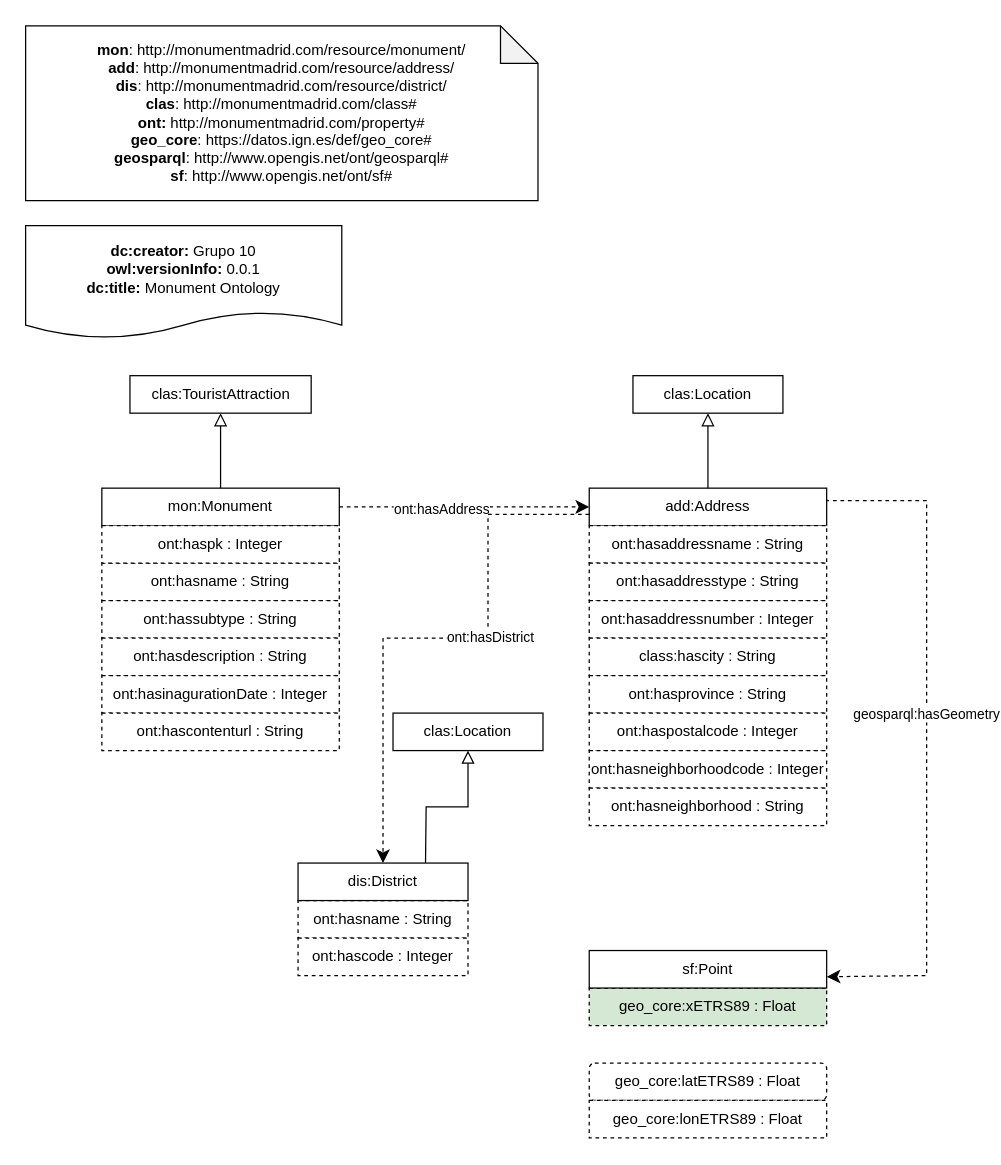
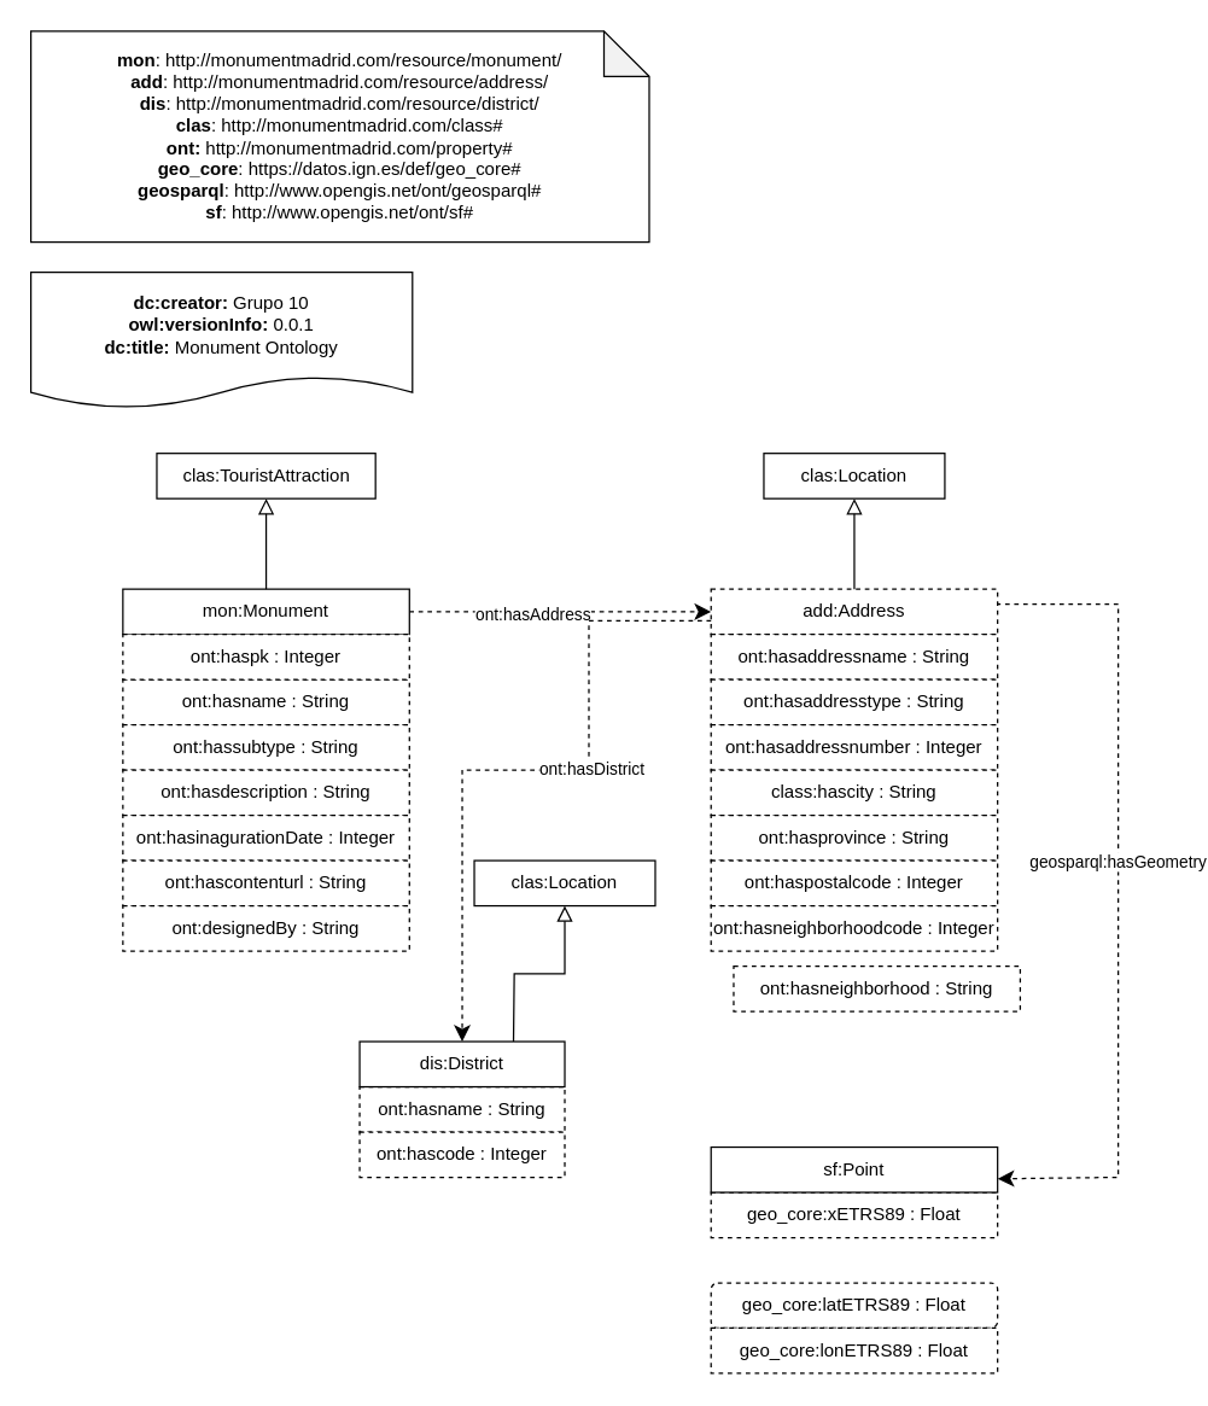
  <mxCell id="0" />
  <mxCell id="1" parent="0" />
  <mxCell id="2" value="&lt;div&gt;&lt;b&gt;mon&lt;/b&gt;: http://monumentmadrid.com/resource/monument/&lt;/div&gt;&lt;div&gt;&lt;b&gt;add&lt;/b&gt;: http://monumentmadrid.com/resource/address/&lt;br&gt;&lt;/div&gt;&lt;div&gt;&lt;b&gt;dis&lt;/b&gt;: http://monumentmadrid.com/resource/district/&lt;br&gt;&lt;/div&gt;&lt;div&gt;&lt;b&gt;clas&lt;/b&gt;: http://monumentmadrid.com/class#&lt;br&gt;&lt;/div&gt;&lt;div&gt;&lt;b&gt;ont:&lt;/b&gt; http://monumentmadrid.com/property#&lt;br&gt;&lt;/div&gt;&lt;div&gt;&lt;div&gt;&lt;b&gt;geo_core&lt;/b&gt;: https://datos.ign.es/def/geo_core#&lt;/div&gt;&lt;div&gt;&lt;b&gt;geosparql&lt;/b&gt;: http://www.opengis.net/ont/geosparql#&lt;/div&gt;&lt;div&gt;&lt;b&gt;sf&lt;/b&gt;: http://www.opengis.net/ont/sf#&lt;/div&gt;&lt;/div&gt;" style="shape=note;whiteSpace=wrap;html=1;backgroundOutline=1;darkOpacity=0.05;" parent="1" vertex="1"><mxGeometry x="20" y="20" width="410" height="140" as="geometry" /></mxCell>
  <mxCell id="3" value="&lt;div&gt;&lt;b&gt;dc:creator:&lt;/b&gt;&amp;nbsp;Grupo 10&lt;/div&gt;&lt;div&gt;&lt;b&gt;owl:versionInfo:&lt;/b&gt; 0.0.1&lt;/div&gt;&lt;div&gt;&lt;b&gt;dc:title:&lt;/b&gt;&amp;nbsp;Monument Ontology&lt;/div&gt;" style="shape=document;whiteSpace=wrap;html=1;boundedLbl=1;labelBackgroundColor=#ffffff;strokeColor=#000000;fontSize=12;fontColor=#000000;size=0.233;" parent="1" vertex="1"><mxGeometry x="20" y="180" width="253" height="90" as="geometry" /></mxCell>
  <mxCell id="4" value="mon:Monument" style="rounded=0;whiteSpace=wrap;html=1;snapToPoint=1;points=[[0.1,0],[0.2,0],[0.3,0],[0.4,0],[0.5,0],[0.6,0],[0.7,0],[0.8,0],[0.9,0],[0,0.1],[0,0.3],[0,0.5],[0,0.7],[0,0.9],[0.1,1],[0.2,1],[0.3,1],[0.4,1],[0.5,1],[0.6,1],[0.7,1],[0.8,1],[0.9,1],[1,0.1],[1,0.3],[1,0.5],[1,0.7],[1,0.9]];" parent="1" vertex="1"><mxGeometry x="81" y="390" width="190" height="30" as="geometry" /></mxCell>
  <mxCell id="5" value="ont:hasname : String" style="rounded=0;whiteSpace=wrap;html=1;snapToPoint=1;points=[[0.1,0],[0.2,0],[0.3,0],[0.4,0],[0.5,0],[0.6,0],[0.7,0],[0.8,0],[0.9,0],[0,0.1],[0,0.3],[0,0.5],[0,0.7],[0,0.9],[0.1,1],[0.2,1],[0.3,1],[0.4,1],[0.5,1],[0.6,1],[0.7,1],[0.8,1],[0.9,1],[1,0.1],[1,0.3],[1,0.5],[1,0.7],[1,0.9]];dashed=1;" parent="1" vertex="1"><mxGeometry x="81" y="450" width="190" height="30" as="geometry" /></mxCell>
  <mxCell id="6" value="ont:hassubtype : String" style="rounded=0;whiteSpace=wrap;html=1;snapToPoint=1;points=[[0.1,0],[0.2,0],[0.3,0],[0.4,0],[0.5,0],[0.6,0],[0.7,0],[0.8,0],[0.9,0],[0,0.1],[0,0.3],[0,0.5],[0,0.7],[0,0.9],[0.1,1],[0.2,1],[0.3,1],[0.4,1],[0.5,1],[0.6,1],[0.7,1],[0.8,1],[0.9,1],[1,0.1],[1,0.3],[1,0.5],[1,0.7],[1,0.9]];dashed=1;" parent="1" vertex="1"><mxGeometry x="81" y="480" width="190" height="30" as="geometry" /></mxCell>
  <mxCell id="7" value="ont:hasdescription : String" style="rounded=0;whiteSpace=wrap;html=1;snapToPoint=1;points=[[0.1,0],[0.2,0],[0.3,0],[0.4,0],[0.5,0],[0.6,0],[0.7,0],[0.8,0],[0.9,0],[0,0.1],[0,0.3],[0,0.5],[0,0.7],[0,0.9],[0.1,1],[0.2,1],[0.3,1],[0.4,1],[0.5,1],[0.6,1],[0.7,1],[0.8,1],[0.9,1],[1,0.1],[1,0.3],[1,0.5],[1,0.7],[1,0.9]];dashed=1;" parent="1" vertex="1"><mxGeometry x="81" y="510" width="190" height="30" as="geometry" /></mxCell>
  <mxCell id="8" value="ont:hasinagurationDate : Integer" style="rounded=0;whiteSpace=wrap;html=1;snapToPoint=1;points=[[0.1,0],[0.2,0],[0.3,0],[0.4,0],[0.5,0],[0.6,0],[0.7,0],[0.8,0],[0.9,0],[0,0.1],[0,0.3],[0,0.5],[0,0.7],[0,0.9],[0.1,1],[0.2,1],[0.3,1],[0.4,1],[0.5,1],[0.6,1],[0.7,1],[0.8,1],[0.9,1],[1,0.1],[1,0.3],[1,0.5],[1,0.7],[1,0.9]];dashed=1;" parent="1" vertex="1"><mxGeometry x="81" y="540" width="190" height="30" as="geometry" /></mxCell>
  <mxCell id="9" value="ont:hascontenturl : String" style="rounded=0;whiteSpace=wrap;html=1;snapToPoint=1;points=[[0.1,0],[0.2,0],[0.3,0],[0.4,0],[0.5,0],[0.6,0],[0.7,0],[0.8,0],[0.9,0],[0,0.1],[0,0.3],[0,0.5],[0,0.7],[0,0.9],[0.1,1],[0.2,1],[0.3,1],[0.4,1],[0.5,1],[0.6,1],[0.7,1],[0.8,1],[0.9,1],[1,0.1],[1,0.3],[1,0.5],[1,0.7],[1,0.9]];dashed=1;" parent="1" vertex="1"><mxGeometry x="81" y="570" width="190" height="30" as="geometry" /></mxCell>
  <mxCell id="10" value="" style="endArrow=block;html=1;fontColor=#000099;exitX=0.5;exitY=0;exitDx=0;exitDy=0;endFill=0;entryX=0.5;entryY=1;entryDx=0;entryDy=0;endSize=8;arcSize=0;rounded=0;" parent="1" source="4" target="11" edge="1"><mxGeometry width="50" height="50" relative="1" as="geometry"><mxPoint x="176" y="380" as="sourcePoint" /><mxPoint x="59" y="320" as="targetPoint" /></mxGeometry></mxCell>
  <mxCell id="11" value="clas:TouristAttraction" style="rounded=0;whiteSpace=wrap;html=1;snapToPoint=1;points=[[0.1,0],[0.2,0],[0.3,0],[0.4,0],[0.5,0],[0.6,0],[0.7,0],[0.8,0],[0.9,0],[0,0.1],[0,0.3],[0,0.5],[0,0.7],[0,0.9],[0.1,1],[0.2,1],[0.3,1],[0.4,1],[0.5,1],[0.6,1],[0.7,1],[0.8,1],[0.9,1],[1,0.1],[1,0.3],[1,0.5],[1,0.7],[1,0.9]];" parent="1" vertex="1"><mxGeometry x="103.5" y="300" width="145" height="30" as="geometry" /></mxCell>
  <mxCell id="12" value="ont:haspk : Integer" style="rounded=0;whiteSpace=wrap;html=1;snapToPoint=1;points=[[0.1,0],[0.2,0],[0.3,0],[0.4,0],[0.5,0],[0.6,0],[0.7,0],[0.8,0],[0.9,0],[0,0.1],[0,0.3],[0,0.5],[0,0.7],[0,0.9],[0.1,1],[0.2,1],[0.3,1],[0.4,1],[0.5,1],[0.6,1],[0.7,1],[0.8,1],[0.9,1],[1,0.1],[1,0.3],[1,0.5],[1,0.7],[1,0.9]];dashed=1;" parent="1" vertex="1"><mxGeometry x="81" y="420" width="190" height="30" as="geometry" /></mxCell>
- <mxCell id="13" value="add:Address" style="rounded=0;whiteSpace=wrap;html=1;snapToPoint=1;points=[[0.1,0],[0.2,0],[0.3,0],[0.4,0],[0.5,0],[0.6,0],[0.7,0],[0.8,0],[0.9,0],[0,0.1],[0,0.3],[0,0.5],[0,0.7],[0,0.9],[0.1,1],[0.2,1],[0.3,1],[0.4,1],[0.5,1],[0.6,1],[0.7,1],[0.8,1],[0.9,1],[1,0.1],[1,0.3],[1,0.5],[1,0.7],[1,0.9]];" parent="1" vertex="1"><mxGeometry x="471" y="390" width="190" height="30" as="geometry" /></mxCell>
+ <mxCell id="13" value="add:Address" style="rounded=0;whiteSpace=wrap;html=1;snapToPoint=1;points=[[0.1,0],[0.2,0],[0.3,0],[0.4,0],[0.5,0],[0.6,0],[0.7,0],[0.8,0],[0.9,0],[0,0.1],[0,0.3],[0,0.5],[0,0.7],[0,0.9],[0.1,1],[0.2,1],[0.3,1],[0.4,1],[0.5,1],[0.6,1],[0.7,1],[0.8,1],[0.9,1],[1,0.1],[1,0.3],[1,0.5],[1,0.7],[1,0.9]];dashed=1;" parent="1" vertex="1"><mxGeometry x="471" y="390" width="190" height="30" as="geometry" /></mxCell>
  <mxCell id="14" value="ont:hasaddressname : String" style="rounded=0;whiteSpace=wrap;html=1;snapToPoint=1;points=[[0.1,0],[0.2,0],[0.3,0],[0.4,0],[0.5,0],[0.6,0],[0.7,0],[0.8,0],[0.9,0],[0,0.1],[0,0.3],[0,0.5],[0,0.7],[0,0.9],[0.1,1],[0.2,1],[0.3,1],[0.4,1],[0.5,1],[0.6,1],[0.7,1],[0.8,1],[0.9,1],[1,0.1],[1,0.3],[1,0.5],[1,0.7],[1,0.9]];dashed=1;" parent="1" vertex="1"><mxGeometry x="471" y="420" width="190" height="30" as="geometry" /></mxCell>
  <mxCell id="15" value="ont:hasaddresstype : String" style="rounded=0;whiteSpace=wrap;html=1;snapToPoint=1;points=[[0.1,0],[0.2,0],[0.3,0],[0.4,0],[0.5,0],[0.6,0],[0.7,0],[0.8,0],[0.9,0],[0,0.1],[0,0.3],[0,0.5],[0,0.7],[0,0.9],[0.1,1],[0.2,1],[0.3,1],[0.4,1],[0.5,1],[0.6,1],[0.7,1],[0.8,1],[0.9,1],[1,0.1],[1,0.3],[1,0.5],[1,0.7],[1,0.9]];dashed=1;" parent="1" vertex="1"><mxGeometry x="471" y="450" width="190" height="30" as="geometry" /></mxCell>
  <mxCell id="16" value="ont:hasaddressnumber : Integer" style="rounded=0;whiteSpace=wrap;html=1;snapToPoint=1;points=[[0.1,0],[0.2,0],[0.3,0],[0.4,0],[0.5,0],[0.6,0],[0.7,0],[0.8,0],[0.9,0],[0,0.1],[0,0.3],[0,0.5],[0,0.7],[0,0.9],[0.1,1],[0.2,1],[0.3,1],[0.4,1],[0.5,1],[0.6,1],[0.7,1],[0.8,1],[0.9,1],[1,0.1],[1,0.3],[1,0.5],[1,0.7],[1,0.9]];dashed=1;" parent="1" vertex="1"><mxGeometry x="471" y="480" width="190" height="30" as="geometry" /></mxCell>
  <mxCell id="17" value="class:hascity : String" style="rounded=0;whiteSpace=wrap;html=1;snapToPoint=1;points=[[0.1,0],[0.2,0],[0.3,0],[0.4,0],[0.5,0],[0.6,0],[0.7,0],[0.8,0],[0.9,0],[0,0.1],[0,0.3],[0,0.5],[0,0.7],[0,0.9],[0.1,1],[0.2,1],[0.3,1],[0.4,1],[0.5,1],[0.6,1],[0.7,1],[0.8,1],[0.9,1],[1,0.1],[1,0.3],[1,0.5],[1,0.7],[1,0.9]];dashed=1;" parent="1" vertex="1"><mxGeometry x="471" y="510" width="190" height="30" as="geometry" /></mxCell>
  <mxCell id="18" value="ont:hasprovince : String" style="rounded=0;whiteSpace=wrap;html=1;snapToPoint=1;points=[[0.1,0],[0.2,0],[0.3,0],[0.4,0],[0.5,0],[0.6,0],[0.7,0],[0.8,0],[0.9,0],[0,0.1],[0,0.3],[0,0.5],[0,0.7],[0,0.9],[0.1,1],[0.2,1],[0.3,1],[0.4,1],[0.5,1],[0.6,1],[0.7,1],[0.8,1],[0.9,1],[1,0.1],[1,0.3],[1,0.5],[1,0.7],[1,0.9]];dashed=1;" parent="1" vertex="1"><mxGeometry x="471" y="540" width="190" height="30" as="geometry" /></mxCell>
  <mxCell id="19" value="ont:haspostalcode : Integer" style="rounded=0;whiteSpace=wrap;html=1;snapToPoint=1;points=[[0.1,0],[0.2,0],[0.3,0],[0.4,0],[0.5,0],[0.6,0],[0.7,0],[0.8,0],[0.9,0],[0,0.1],[0,0.3],[0,0.5],[0,0.7],[0,0.9],[0.1,1],[0.2,1],[0.3,1],[0.4,1],[0.5,1],[0.6,1],[0.7,1],[0.8,1],[0.9,1],[1,0.1],[1,0.3],[1,0.5],[1,0.7],[1,0.9]];dashed=1;" parent="1" vertex="1"><mxGeometry x="471" y="570" width="190" height="30" as="geometry" /></mxCell>
  <mxCell id="20" value="ont:hasneighborhoodcode : Integer" style="rounded=0;whiteSpace=wrap;html=1;snapToPoint=1;points=[[0.1,0],[0.2,0],[0.3,0],[0.4,0],[0.5,0],[0.6,0],[0.7,0],[0.8,0],[0.9,0],[0,0.1],[0,0.3],[0,0.5],[0,0.7],[0,0.9],[0.1,1],[0.2,1],[0.3,1],[0.4,1],[0.5,1],[0.6,1],[0.7,1],[0.8,1],[0.9,1],[1,0.1],[1,0.3],[1,0.5],[1,0.7],[1,0.9]];dashed=1;" parent="1" vertex="1"><mxGeometry x="471" y="600" width="190" height="30" as="geometry" /></mxCell>
- <mxCell id="21" value="ont:hasneighborhood : String" style="rounded=0;whiteSpace=wrap;html=1;snapToPoint=1;points=[[0.1,0],[0.2,0],[0.3,0],[0.4,0],[0.5,0],[0.6,0],[0.7,0],[0.8,0],[0.9,0],[0,0.1],[0,0.3],[0,0.5],[0,0.7],[0,0.9],[0.1,1],[0.2,1],[0.3,1],[0.4,1],[0.5,1],[0.6,1],[0.7,1],[0.8,1],[0.9,1],[1,0.1],[1,0.3],[1,0.5],[1,0.7],[1,0.9]];dashed=1;" parent="1" vertex="1"><mxGeometry x="471" y="630" width="190" height="30" as="geometry" /></mxCell>
+ <mxCell id="21" value="ont:hasneighborhood : String" style="rounded=0;whiteSpace=wrap;html=1;snapToPoint=1;points=[[0.1,0],[0.2,0],[0.3,0],[0.4,0],[0.5,0],[0.6,0],[0.7,0],[0.8,0],[0.9,0],[0,0.1],[0,0.3],[0,0.5],[0,0.7],[0,0.9],[0.1,1],[0.2,1],[0.3,1],[0.4,1],[0.5,1],[0.6,1],[0.7,1],[0.8,1],[0.9,1],[1,0.1],[1,0.3],[1,0.5],[1,0.7],[1,0.9]];dashed=1;" parent="1" vertex="1"><mxGeometry x="486" y="640" width="190" height="30" as="geometry" /></mxCell>
  <mxCell id="22" value="geo_core:latETRS89 : Float" style="whiteSpace=wrap;html=1;snapToPoint=1;points=[[0.1,0],[0.2,0],[0.3,0],[0.4,0],[0.5,0],[0.6,0],[0.7,0],[0.8,0],[0.9,0],[0,0.1],[0,0.3],[0,0.5],[0,0.7],[0,0.9],[0.1,1],[0.2,1],[0.3,1],[0.4,1],[0.5,1],[0.6,1],[0.7,1],[0.8,1],[0.9,1],[1,0.1],[1,0.3],[1,0.5],[1,0.7],[1,0.9]];dashed=1;rounded=1;" parent="1" vertex="1"><mxGeometry x="471" y="850" width="190" height="30" as="geometry" /></mxCell>
  <mxCell id="23" value="clas:Location" style="rounded=0;whiteSpace=wrap;html=1;snapToPoint=1;points=[[0.1,0],[0.2,0],[0.3,0],[0.4,0],[0.5,0],[0.6,0],[0.7,0],[0.8,0],[0.9,0],[0,0.1],[0,0.3],[0,0.5],[0,0.7],[0,0.9],[0.1,1],[0.2,1],[0.3,1],[0.4,1],[0.5,1],[0.6,1],[0.7,1],[0.8,1],[0.9,1],[1,0.1],[1,0.3],[1,0.5],[1,0.7],[1,0.9]];" parent="1" vertex="1"><mxGeometry x="506" y="300" width="120" height="30" as="geometry" /></mxCell>
  <mxCell id="24" value="" style="endArrow=block;html=1;fontColor=#000099;endFill=0;endSize=8;arcSize=0;rounded=0;" parent="1" source="13" target="23" edge="1"><mxGeometry width="50" height="50" relative="1" as="geometry"><mxPoint x="565.5" y="390" as="sourcePoint" /><mxPoint x="565.5" y="330" as="targetPoint" /><Array as="points" /></mxGeometry></mxCell>
  <mxCell id="25" value="" style="endArrow=classic;html=1;exitX=1;exitY=0.5;exitDx=0;exitDy=0;entryX=0;entryY=0.5;entryDx=0;entryDy=0;endSize=8;dashed=1;arcSize=0;rounded=0;" parent="1" source="4" target="13" edge="1"><mxGeometry width="50" height="50" relative="1" as="geometry"><mxPoint x="281" y="350" as="sourcePoint" /><mxPoint x="455" y="350" as="targetPoint" /></mxGeometry></mxCell>
  <mxCell id="26" value="&lt;div&gt;ont:hasAddress&lt;/div&gt;" style="edgeLabel;html=1;align=center;verticalAlign=middle;resizable=0;points=[];" parent="25" vertex="1" connectable="0"><mxGeometry x="-0.191" y="-1" relative="1" as="geometry"><mxPoint as="offset" /></mxGeometry></mxCell>
- <mxCell id="27" value="geo_core:xETRS89 : Float" style="rounded=0;whiteSpace=wrap;html=1;snapToPoint=1;points=[[0.1,0],[0.2,0],[0.3,0],[0.4,0],[0.5,0],[0.6,0],[0.7,0],[0.8,0],[0.9,0],[0,0.1],[0,0.3],[0,0.5],[0,0.7],[0,0.9],[0.1,1],[0.2,1],[0.3,1],[0.4,1],[0.5,1],[0.6,1],[0.7,1],[0.8,1],[0.9,1],[1,0.1],[1,0.3],[1,0.5],[1,0.7],[1,0.9]];dashed=1;fillColor=#d5e8d4;" parent="1" vertex="1"><mxGeometry x="471" y="790" width="190" height="30" as="geometry" /></mxCell>
+ <mxCell id="27" value="geo_core:xETRS89 : Float" style="rounded=0;whiteSpace=wrap;html=1;snapToPoint=1;points=[[0.1,0],[0.2,0],[0.3,0],[0.4,0],[0.5,0],[0.6,0],[0.7,0],[0.8,0],[0.9,0],[0,0.1],[0,0.3],[0,0.5],[0,0.7],[0,0.9],[0.1,1],[0.2,1],[0.3,1],[0.4,1],[0.5,1],[0.6,1],[0.7,1],[0.8,1],[0.9,1],[1,0.1],[1,0.3],[1,0.5],[1,0.7],[1,0.9]];dashed=1;" parent="1" vertex="1"><mxGeometry x="471" y="790" width="190" height="30" as="geometry" /></mxCell>
  <mxCell id="28" value="sf:Point" style="rounded=0;whiteSpace=wrap;html=1;snapToPoint=1;points=[[0.1,0],[0.2,0],[0.3,0],[0.4,0],[0.5,0],[0.6,0],[0.7,0],[0.8,0],[0.9,0],[0,0.1],[0,0.3],[0,0.5],[0,0.7],[0,0.9],[0.1,1],[0.2,1],[0.3,1],[0.4,1],[0.5,1],[0.6,1],[0.7,1],[0.8,1],[0.9,1],[1,0.1],[1,0.3],[1,0.5],[1,0.7],[1,0.9]];" parent="1" vertex="1"><mxGeometry x="471" y="760" width="190" height="30" as="geometry" /></mxCell>
  <mxCell id="29" value="geo_core:lonETRS89 : Float" style="rounded=0;whiteSpace=wrap;html=1;snapToPoint=1;points=[[0.1,0],[0.2,0],[0.3,0],[0.4,0],[0.5,0],[0.6,0],[0.7,0],[0.8,0],[0.9,0],[0,0.1],[0,0.3],[0,0.5],[0,0.7],[0,0.9],[0.1,1],[0.2,1],[0.3,1],[0.4,1],[0.5,1],[0.6,1],[0.7,1],[0.8,1],[0.9,1],[1,0.1],[1,0.3],[1,0.5],[1,0.7],[1,0.9]];dashed=1;" parent="1" vertex="1"><mxGeometry x="471" y="880" width="190" height="30" as="geometry" /></mxCell>
  <mxCell id="30" value="" style="endArrow=classic;html=1;endSize=8;dashed=1;arcSize=0;rounded=0;edgeStyle=orthogonalEdgeStyle;exitX=1;exitY=0.3;exitDx=0;exitDy=0;" parent="1" source="13" target="28" edge="1"><mxGeometry width="50" height="50" relative="1" as="geometry"><mxPoint x="678" y="400" as="sourcePoint" /><mxPoint x="681" y="780" as="targetPoint" /><Array as="points"><mxPoint x="661" y="400" /><mxPoint x="741" y="400" /><mxPoint x="741" y="780" /></Array></mxGeometry></mxCell>
  <mxCell id="31" value="&lt;div&gt;geosparql:hasGeometry&lt;/div&gt;" style="edgeLabel;html=1;align=center;verticalAlign=middle;resizable=0;points=[];" parent="30" vertex="1" connectable="0"><mxGeometry x="-0.191" y="-1" relative="1" as="geometry"><mxPoint y="32" as="offset" /></mxGeometry></mxCell>
+ <mxCell id="32" value="ont:designedBy : String" style="rounded=0;whiteSpace=wrap;html=1;snapToPoint=1;points=[[0.1,0],[0.2,0],[0.3,0],[0.4,0],[0.5,0],[0.6,0],[0.7,0],[0.8,0],[0.9,0],[0,0.1],[0,0.3],[0,0.5],[0,0.7],[0,0.9],[0.1,1],[0.2,1],[0.3,1],[0.4,1],[0.5,1],[0.6,1],[0.7,1],[0.8,1],[0.9,1],[1,0.1],[1,0.3],[1,0.5],[1,0.7],[1,0.9]];dashed=1;" parent="1" vertex="1"><mxGeometry x="81" y="600" width="190" height="30" as="geometry" /></mxCell>
  <mxCell id="33" value="ont:hasname : String" style="rounded=0;whiteSpace=wrap;html=1;snapToPoint=1;points=[[0.1,0],[0.2,0],[0.3,0],[0.4,0],[0.5,0],[0.6,0],[0.7,0],[0.8,0],[0.9,0],[0,0.1],[0,0.3],[0,0.5],[0,0.7],[0,0.9],[0.1,1],[0.2,1],[0.3,1],[0.4,1],[0.5,1],[0.6,1],[0.7,1],[0.8,1],[0.9,1],[1,0.1],[1,0.3],[1,0.5],[1,0.7],[1,0.9]];dashed=1;" parent="1" vertex="1"><mxGeometry x="238" y="720" width="136" height="30" as="geometry" /></mxCell>
  <mxCell id="34" value="dis:District" style="rounded=0;whiteSpace=wrap;html=1;snapToPoint=1;points=[[0.1,0],[0.2,0],[0.3,0],[0.4,0],[0.5,0],[0.6,0],[0.7,0],[0.8,0],[0.9,0],[0,0.1],[0,0.3],[0,0.5],[0,0.7],[0,0.9],[0.1,1],[0.2,1],[0.3,1],[0.4,1],[0.5,1],[0.6,1],[0.7,1],[0.8,1],[0.9,1],[1,0.1],[1,0.3],[1,0.5],[1,0.7],[1,0.9]];" parent="1" vertex="1"><mxGeometry x="238" y="690" width="136" height="30" as="geometry" /></mxCell>
  <mxCell id="35" value="ont:hascode : Integer" style="rounded=0;whiteSpace=wrap;html=1;snapToPoint=1;points=[[0.1,0],[0.2,0],[0.3,0],[0.4,0],[0.5,0],[0.6,0],[0.7,0],[0.8,0],[0.9,0],[0,0.1],[0,0.3],[0,0.5],[0,0.7],[0,0.9],[0.1,1],[0.2,1],[0.3,1],[0.4,1],[0.5,1],[0.6,1],[0.7,1],[0.8,1],[0.9,1],[1,0.1],[1,0.3],[1,0.5],[1,0.7],[1,0.9]];dashed=1;" parent="1" vertex="1"><mxGeometry x="238" y="750" width="136" height="30" as="geometry" /></mxCell>
  <mxCell id="36" value="" style="endArrow=classic;html=1;entryX=0.5;entryY=0;entryDx=0;entryDy=0;endSize=8;dashed=1;arcSize=0;rounded=0;exitX=0;exitY=0.7;exitDx=0;exitDy=0;edgeStyle=orthogonalEdgeStyle;" parent="1" source="13" target="34" edge="1"><mxGeometry width="50" height="50" relative="1" as="geometry"><mxPoint x="420" y="430" as="sourcePoint" /><mxPoint x="510" y="570" as="targetPoint" /><Array as="points"><mxPoint x="390" y="411" /><mxPoint x="390" y="510" /><mxPoint x="306" y="510" /></Array></mxGeometry></mxCell>
  <mxCell id="37" value="&lt;div&gt;ont:hasDistrict&lt;/div&gt;" style="edgeLabel;html=1;align=center;verticalAlign=middle;resizable=0;points=[];" parent="36" vertex="1" connectable="0"><mxGeometry x="-0.191" y="-1" relative="1" as="geometry"><mxPoint x="1" as="offset" /></mxGeometry></mxCell>
  <mxCell id="38" value="clas:Location" style="rounded=0;whiteSpace=wrap;html=1;snapToPoint=1;points=[[0.1,0],[0.2,0],[0.3,0],[0.4,0],[0.5,0],[0.6,0],[0.7,0],[0.8,0],[0.9,0],[0,0.1],[0,0.3],[0,0.5],[0,0.7],[0,0.9],[0.1,1],[0.2,1],[0.3,1],[0.4,1],[0.5,1],[0.6,1],[0.7,1],[0.8,1],[0.9,1],[1,0.1],[1,0.3],[1,0.5],[1,0.7],[1,0.9]];" vertex="1" parent="1"><mxGeometry x="314" y="570" width="120" height="30" as="geometry" /></mxCell>
  <mxCell id="39" value="" style="endArrow=block;html=1;fontColor=#000099;endFill=0;endSize=8;arcSize=0;rounded=0;entryX=0.5;entryY=1;entryDx=0;entryDy=0;edgeStyle=orthogonalEdgeStyle;" edge="1" parent="1" target="38"><mxGeometry width="50" height="50" relative="1" as="geometry"><mxPoint x="340" y="690" as="sourcePoint" /><mxPoint x="340" y="630" as="targetPoint" /></mxGeometry></mxCell>
